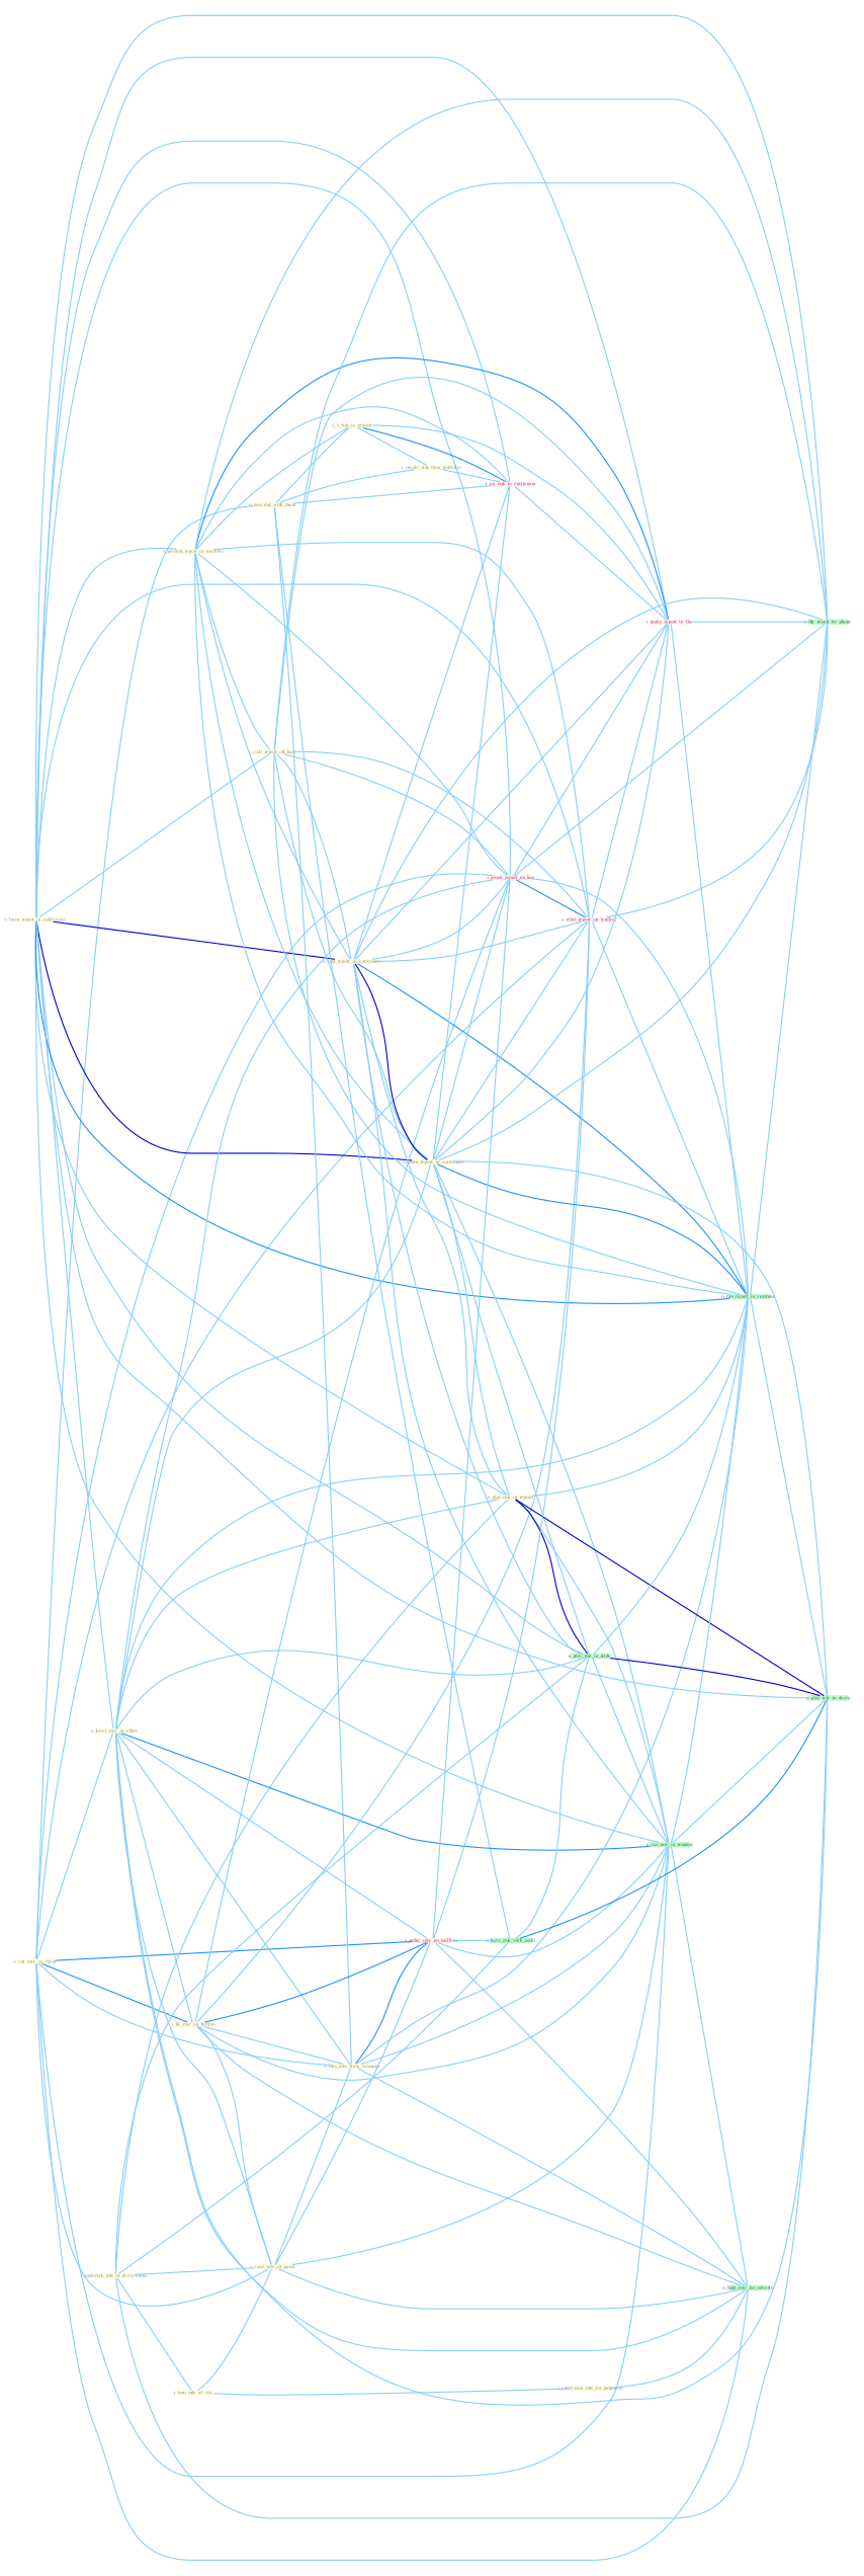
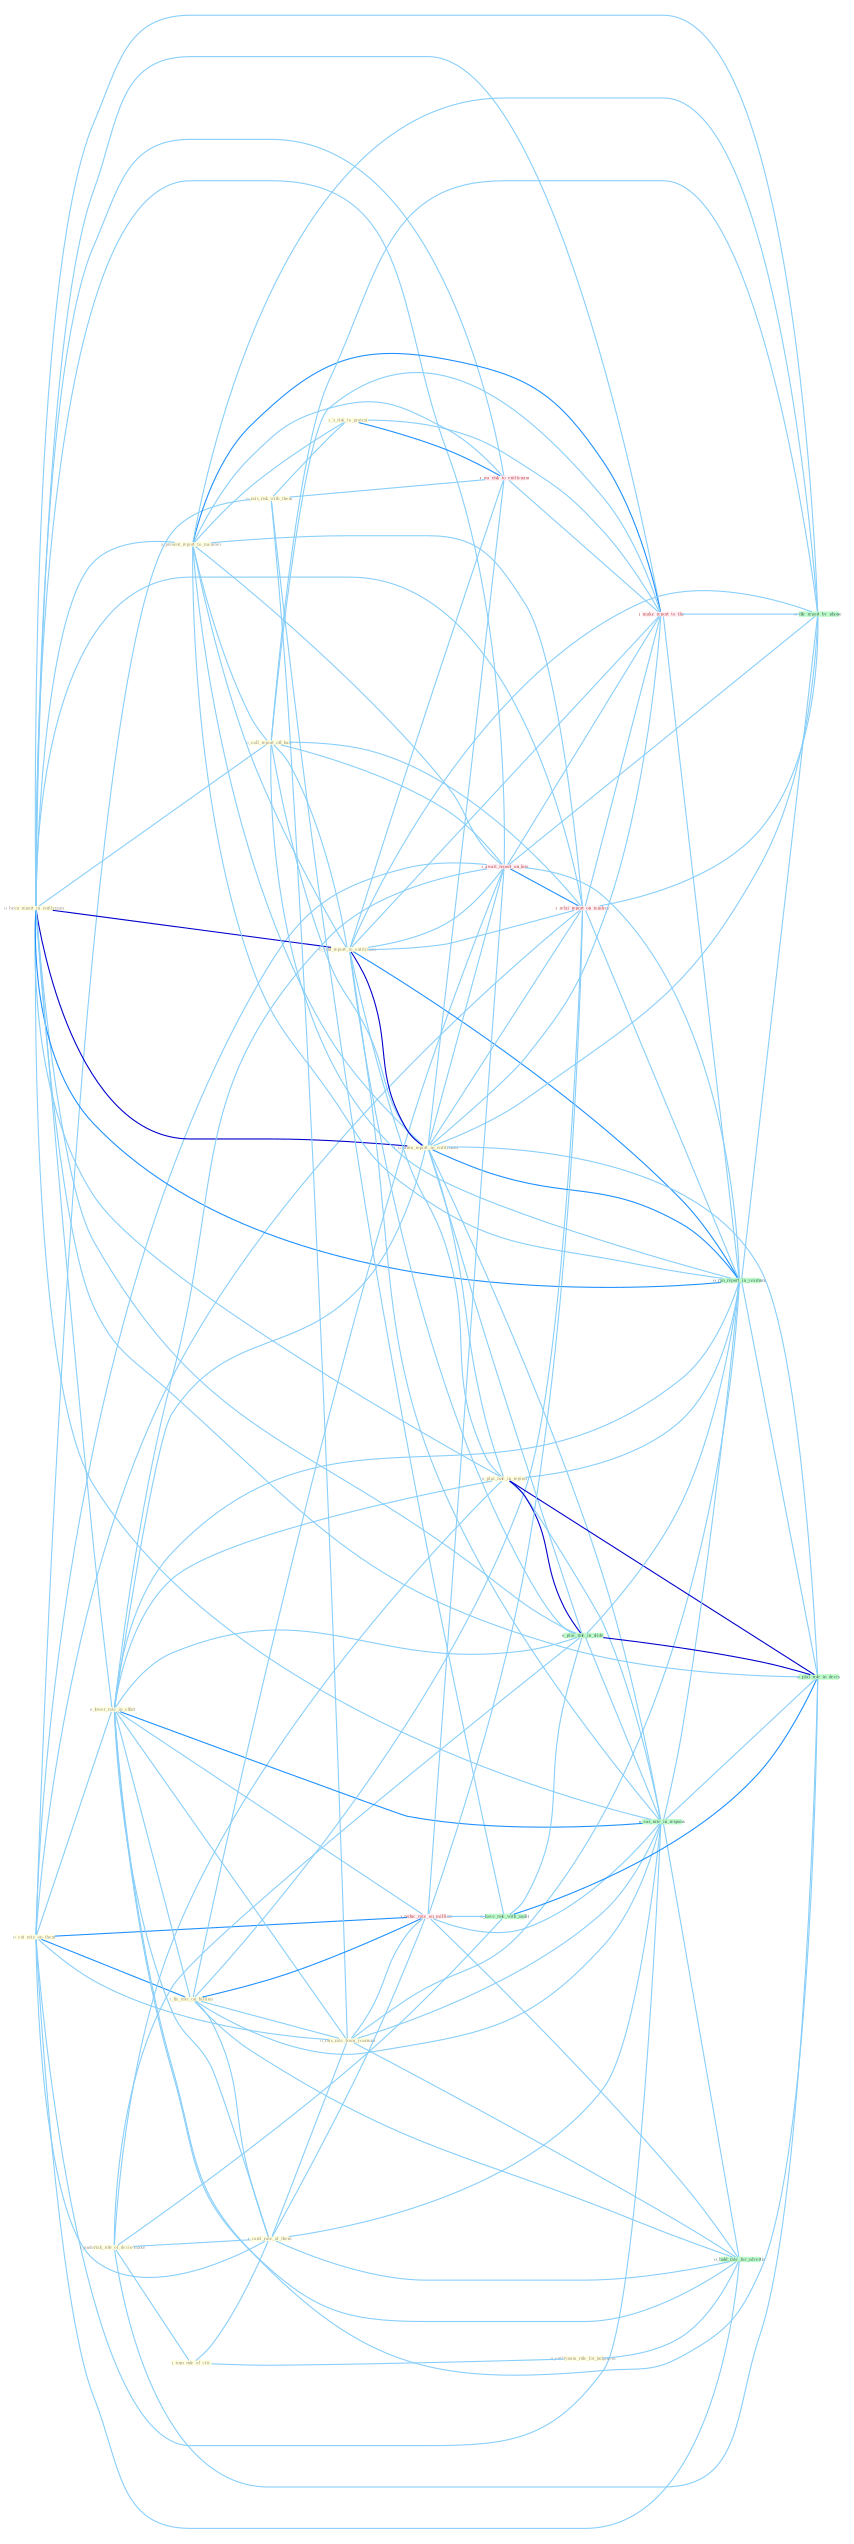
  graph {
    fontname="Playfair Display"
    rankdir=LR
    node [color="#ffffe0" fixedsize=true fontcolor="#8b7d6b" fontname="Playfair Display" fontsize=4 shape=polygon style=filled]
    edge [color="#87cefa" fontname="Playfair Display" w=1]
    "0_cut_rate_on_them " [height=.06 width=.5]
    "0_been_report_in_entitynam " [height=.06 width=.5]
    "0_rais_risk_with_them " [height=.06 width=.5]
    "1_undertak_role_of_decis-make " [height=.06 width=.5]
    "0_present_report_to_member " [height=.06 width=.5]
    "1_'s_risk_to_protest " [height=.06 width=.5]
    "1_turn_rule_of_citi " [height=.06 width=.5]
    "0_lower_rate_in_effort " [height=.06 width=.5]
    "0_call_report_off_base " [height=.06 width=.5]
    "1_fix_rate_on_billion " [height=.06 width=.5]
-   "1_involv_risk_than_portfolio " [height=.06 width=.5]
    "0_told_report_in_entitynam " [height=.06 width=.5]
-   "1_carri_rate_of_point " [height=.06 width=.5]
+   "1_carri_rate_of_point " [height=.06 width=.5 label="1_carri_rate_of_them"]
    "1_confirm_report_in_entitynam " [height=.06 width=.5]
    "0_entitynam_rule_for_judgment " [height=.06 width=.5]
    "0_rais_rate_from_yearnum " [height=.06 width=.5]
    "0_plai_role_in_region " [height=.06 width=.5]
    "1_wa_risk_to_entitynam " [color="#fff0f5" fontcolor="#b22222" height=.06 width=.5]
    "1_reduc_rate_on_million " [color="#fff0f5" fontcolor="#b22222" height=.06 width=.5]
    "1_await_report_on_loss " [color="#fff0f5" fontcolor="#b22222" height=.06 width=.5]
    "1_relai_report_on_tendenc " [color="#fff0f5" fontcolor="#b22222" height=.06 width=.5]
    "1_make_report_to_the " [color="#fff0f5" fontcolor="#b22222" height=.06 width=.5]
    "0_eas_rate_in_respons " [color="#BDFCC9" fontcolor="#2f4f4f" height=.06 width=.5]
    "0_hold_rate_for_advertis " [color="#BDFCC9" fontcolor="#2f4f4f" height=.06 width=.5]
    "0_plai_role_in_slide " [color="#BDFCC9" fontcolor="#2f4f4f" height=.06 width=.5]
    "0_ran_report_in_yearnum " [color="#BDFCC9" fontcolor="#2f4f4f" height=.06 width=.5]
    "0_file_report_by_phone " [color="#BDFCC9" fontcolor="#2f4f4f" height=.06 width=.5]
    "0_plai_role_in_decis " [color="#BDFCC9" fontcolor="#2f4f4f" height=.06 width=.5]
    "0_have_role_with_audit " [color="#BDFCC9" fontcolor="#2f4f4f" height=.06 width=.5]
    subgraph sub_1 {
      "0_cut_rate_on_them "
      "0_been_report_in_entitynam "
      "0_rais_risk_with_them "
      "1_undertak_role_of_decis-make "
      "0_present_report_to_member "
      "1_'s_risk_to_protest "
      "1_turn_rule_of_citi "
      "0_lower_rate_in_effort "
      "0_call_report_off_base "
      "1_fix_rate_on_billion "
-     "1_involv_risk_than_portfolio "
      "0_told_report_in_entitynam "
      "1_carri_rate_of_point "
      "1_confirm_report_in_entitynam "
      "0_entitynam_rule_for_judgment "
      "0_rais_rate_from_yearnum "
      "0_plai_role_in_region "
    }
    subgraph sub_2 {
      "1_wa_risk_to_entitynam "
      "1_reduc_rate_on_million "
      "1_await_report_on_loss "
      "1_relai_report_on_tendenc "
      "1_make_report_to_the "
    }
    "0_cut_rate_on_them " -- "0_rais_risk_with_them "
    "0_cut_rate_on_them " -- "0_lower_rate_in_effort "
    "0_cut_rate_on_them " -- "1_fix_rate_on_billion " [color="#1e90ff" w=2]
    "0_cut_rate_on_them " -- "1_carri_rate_of_point "
    "0_cut_rate_on_them " -- "0_rais_rate_from_yearnum "
    "0_cut_rate_on_them " -- "1_reduc_rate_on_million " [color="#1e90ff" w=2]
    "0_cut_rate_on_them " -- "1_await_report_on_loss "
    "0_cut_rate_on_them " -- "1_relai_report_on_tendenc "
    "0_cut_rate_on_them " -- "0_eas_rate_in_respons "
    "0_cut_rate_on_them " -- "0_hold_rate_for_advertis "
    "0_been_report_in_entitynam " -- "0_present_report_to_member "
    "0_been_report_in_entitynam " -- "0_lower_rate_in_effort "
    "0_been_report_in_entitynam " -- "0_call_report_off_base "
    "0_been_report_in_entitynam " -- "0_told_report_in_entitynam " [color="#0000cd" w=3]
    "0_been_report_in_entitynam " -- "1_confirm_report_in_entitynam " [color="#0000cd" w=3]
    "0_been_report_in_entitynam " -- "0_plai_role_in_region "
    "0_been_report_in_entitynam " -- "1_wa_risk_to_entitynam "
    "0_been_report_in_entitynam " -- "1_await_report_on_loss "
    "0_been_report_in_entitynam " -- "1_relai_report_on_tendenc "
    "0_been_report_in_entitynam " -- "1_make_report_to_the "
    "0_been_report_in_entitynam " -- "0_eas_rate_in_respons "
    "0_been_report_in_entitynam " -- "0_plai_role_in_slide "
    "0_been_report_in_entitynam " -- "0_ran_report_in_yearnum " [color="#1e90ff" w=2]
    "0_been_report_in_entitynam " -- "0_file_report_by_phone "
    "0_been_report_in_entitynam " -- "0_plai_role_in_decis "
    "0_rais_risk_with_them " -- "1_'s_risk_to_protest "
-   "0_rais_risk_with_them " -- "1_involv_risk_than_portfolio "
    "0_rais_risk_with_them " -- "0_rais_rate_from_yearnum "
    "0_rais_risk_with_them " -- "1_wa_risk_to_entitynam "
    "0_rais_risk_with_them " -- "0_have_role_with_audit "
    "1_undertak_role_of_decis-make " -- "1_turn_rule_of_citi "
    "1_undertak_role_of_decis-make " -- "1_carri_rate_of_point "
    "1_undertak_role_of_decis-make " -- "0_plai_role_in_region "
    "1_undertak_role_of_decis-make " -- "0_plai_role_in_slide "
    "1_undertak_role_of_decis-make " -- "0_plai_role_in_decis "
    "1_undertak_role_of_decis-make " -- "0_have_role_with_audit "
    "0_present_report_to_member " -- "1_'s_risk_to_protest "
    "0_present_report_to_member " -- "0_call_report_off_base "
    "0_present_report_to_member " -- "0_told_report_in_entitynam "
    "0_present_report_to_member " -- "1_confirm_report_in_entitynam "
    "0_present_report_to_member " -- "1_wa_risk_to_entitynam "
    "0_present_report_to_member " -- "1_await_report_on_loss "
    "0_present_report_to_member " -- "1_relai_report_on_tendenc "
    "0_present_report_to_member " -- "1_make_report_to_the " [color="#1e90ff" w=2]
    "0_present_report_to_member " -- "0_ran_report_in_yearnum "
    "0_present_report_to_member " -- "0_file_report_by_phone "
-   "1_'s_risk_to_protest " -- "1_involv_risk_than_portfolio "
    "1_'s_risk_to_protest " -- "1_wa_risk_to_entitynam " [color="#1e90ff" w=2]
    "1_'s_risk_to_protest " -- "1_make_report_to_the "
    "1_turn_rule_of_citi " -- "1_carri_rate_of_point "
    "1_turn_rule_of_citi " -- "0_entitynam_rule_for_judgment "
    "0_lower_rate_in_effort " -- "1_fix_rate_on_billion "
    "0_lower_rate_in_effort " -- "1_carri_rate_of_point "
    "0_lower_rate_in_effort " -- "1_confirm_report_in_entitynam "
    "0_lower_rate_in_effort " -- "0_rais_rate_from_yearnum "
    "0_lower_rate_in_effort " -- "0_plai_role_in_region "
    "0_lower_rate_in_effort " -- "1_reduc_rate_on_million "
    "0_lower_rate_in_effort " -- "1_await_report_on_loss "
    "0_lower_rate_in_effort " -- "0_eas_rate_in_respons " [color="#1e90ff" w=2]
    "0_lower_rate_in_effort " -- "0_hold_rate_for_advertis "
    "0_lower_rate_in_effort " -- "0_plai_role_in_slide "
    "0_lower_rate_in_effort " -- "0_ran_report_in_yearnum "
    "0_lower_rate_in_effort " -- "0_plai_role_in_decis "
    "0_call_report_off_base " -- "0_told_report_in_entitynam "
    "0_call_report_off_base " -- "1_confirm_report_in_entitynam "
    "0_call_report_off_base " -- "1_await_report_on_loss "
    "0_call_report_off_base " -- "1_relai_report_on_tendenc "
    "0_call_report_off_base " -- "1_make_report_to_the "
    "0_call_report_off_base " -- "0_ran_report_in_yearnum "
    "0_call_report_off_base " -- "0_file_report_by_phone "
    "1_fix_rate_on_billion " -- "1_carri_rate_of_point "
    "1_fix_rate_on_billion " -- "0_rais_rate_from_yearnum "
    "1_fix_rate_on_billion " -- "1_reduc_rate_on_million " [color="#1e90ff" w=2]
    "1_fix_rate_on_billion " -- "1_await_report_on_loss "
    "1_fix_rate_on_billion " -- "1_relai_report_on_tendenc "
    "1_fix_rate_on_billion " -- "0_eas_rate_in_respons "
    "1_fix_rate_on_billion " -- "0_hold_rate_for_advertis "
-   "1_involv_risk_than_portfolio " -- "1_wa_risk_to_entitynam "
    "0_told_report_in_entitynam " -- "1_confirm_report_in_entitynam " [color="#0000cd" w=3]
    "0_told_report_in_entitynam " -- "0_plai_role_in_region "
    "0_told_report_in_entitynam " -- "1_wa_risk_to_entitynam "
    "0_told_report_in_entitynam " -- "1_await_report_on_loss "
    "0_told_report_in_entitynam " -- "1_relai_report_on_tendenc "
    "0_told_report_in_entitynam " -- "1_make_report_to_the "
    "0_told_report_in_entitynam " -- "0_eas_rate_in_respons "
    "0_told_report_in_entitynam " -- "0_plai_role_in_slide "
    "0_told_report_in_entitynam " -- "0_ran_report_in_yearnum " [color="#1e90ff" w=2]
    "0_told_report_in_entitynam " -- "0_file_report_by_phone "
    "1_carri_rate_of_point " -- "0_rais_rate_from_yearnum "
    "1_carri_rate_of_point " -- "1_reduc_rate_on_million "
    "1_carri_rate_of_point " -- "0_eas_rate_in_respons "
    "1_carri_rate_of_point " -- "0_hold_rate_for_advertis "
    "1_confirm_report_in_entitynam " -- "0_plai_role_in_region "
    "1_confirm_report_in_entitynam " -- "1_wa_risk_to_entitynam "
    "1_confirm_report_in_entitynam " -- "1_await_report_on_loss "
    "1_confirm_report_in_entitynam " -- "1_relai_report_on_tendenc "
    "1_confirm_report_in_entitynam " -- "1_make_report_to_the "
    "1_confirm_report_in_entitynam " -- "0_eas_rate_in_respons "
    "1_confirm_report_in_entitynam " -- "0_plai_role_in_slide "
    "1_confirm_report_in_entitynam " -- "0_ran_report_in_yearnum " [color="#1e90ff" w=2]
    "1_confirm_report_in_entitynam " -- "0_file_report_by_phone "
    "1_confirm_report_in_entitynam " -- "0_plai_role_in_decis "
    "0_entitynam_rule_for_judgment " -- "0_hold_rate_for_advertis "
-   "0_rais_rate_from_yearnum " -- "1_reduc_rate_on_million " [color="#1e90ff"]
+   "0_rais_rate_from_yearnum " -- "1_reduc_rate_on_million "
    "0_rais_rate_from_yearnum " -- "0_eas_rate_in_respons "
    "0_rais_rate_from_yearnum " -- "0_hold_rate_for_advertis "
    "0_rais_rate_from_yearnum " -- "0_ran_report_in_yearnum "
    "0_plai_role_in_region " -- "0_eas_rate_in_respons "
    "0_plai_role_in_region " -- "0_plai_role_in_slide " [color="#0000cd" w=3]
    "0_plai_role_in_region " -- "0_ran_report_in_yearnum "
    "0_plai_role_in_region " -- "0_plai_role_in_decis " [color="#0000cd" w=3]
    "1_wa_risk_to_entitynam " -- "1_make_report_to_the "
    "1_reduc_rate_on_million " -- "1_await_report_on_loss "
    "1_reduc_rate_on_million " -- "1_relai_report_on_tendenc "
    "1_reduc_rate_on_million " -- "0_eas_rate_in_respons "
    "1_reduc_rate_on_million " -- "0_hold_rate_for_advertis "
    "1_reduc_rate_on_million " -- "0_have_role_with_audit "
    "1_await_report_on_loss " -- "1_relai_report_on_tendenc " [color="#1e90ff" w=2]
    "1_await_report_on_loss " -- "1_make_report_to_the "
    "1_await_report_on_loss " -- "0_ran_report_in_yearnum "
    "1_await_report_on_loss " -- "0_file_report_by_phone "
    "1_relai_report_on_tendenc " -- "1_make_report_to_the "
    "1_relai_report_on_tendenc " -- "0_ran_report_in_yearnum "
    "1_relai_report_on_tendenc " -- "0_file_report_by_phone "
    "1_make_report_to_the " -- "0_ran_report_in_yearnum "
    "1_make_report_to_the " -- "0_file_report_by_phone "
    "0_eas_rate_in_respons " -- "0_hold_rate_for_advertis "
    "0_eas_rate_in_respons " -- "0_ran_report_in_yearnum "
    "0_eas_rate_in_respons " -- "0_plai_role_in_decis "
    "0_plai_role_in_slide " -- "0_eas_rate_in_respons "
    "0_plai_role_in_slide " -- "0_ran_report_in_yearnum "
    "0_plai_role_in_slide " -- "0_plai_role_in_decis " [color="#0000cd" w=3]
    "0_ran_report_in_yearnum " -- "0_file_report_by_phone "
    "0_ran_report_in_yearnum " -- "0_plai_role_in_decis "
    "0_have_role_with_audit " -- "0_plai_role_in_slide "
    "0_have_role_with_audit " -- "0_plai_role_in_decis " [color="#1e90ff"]
  }
